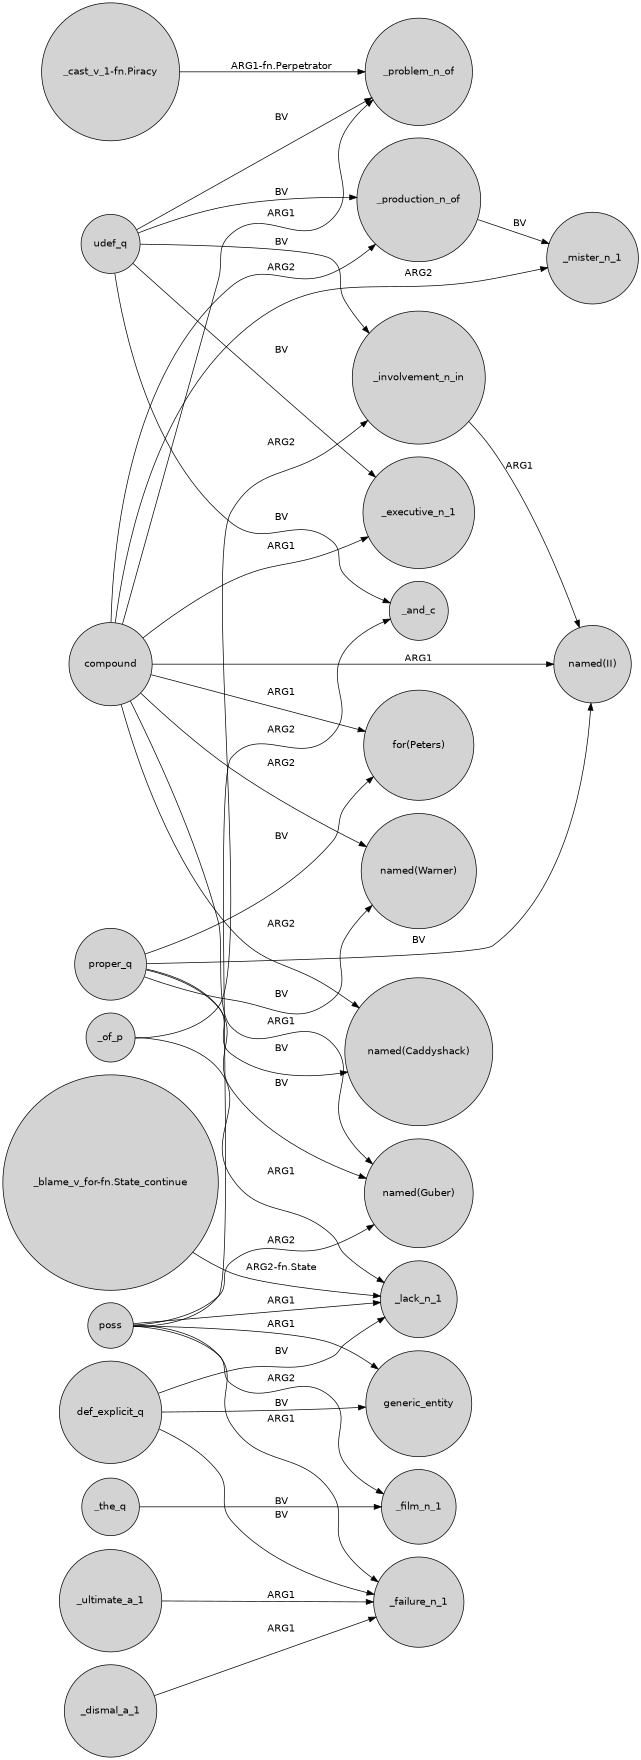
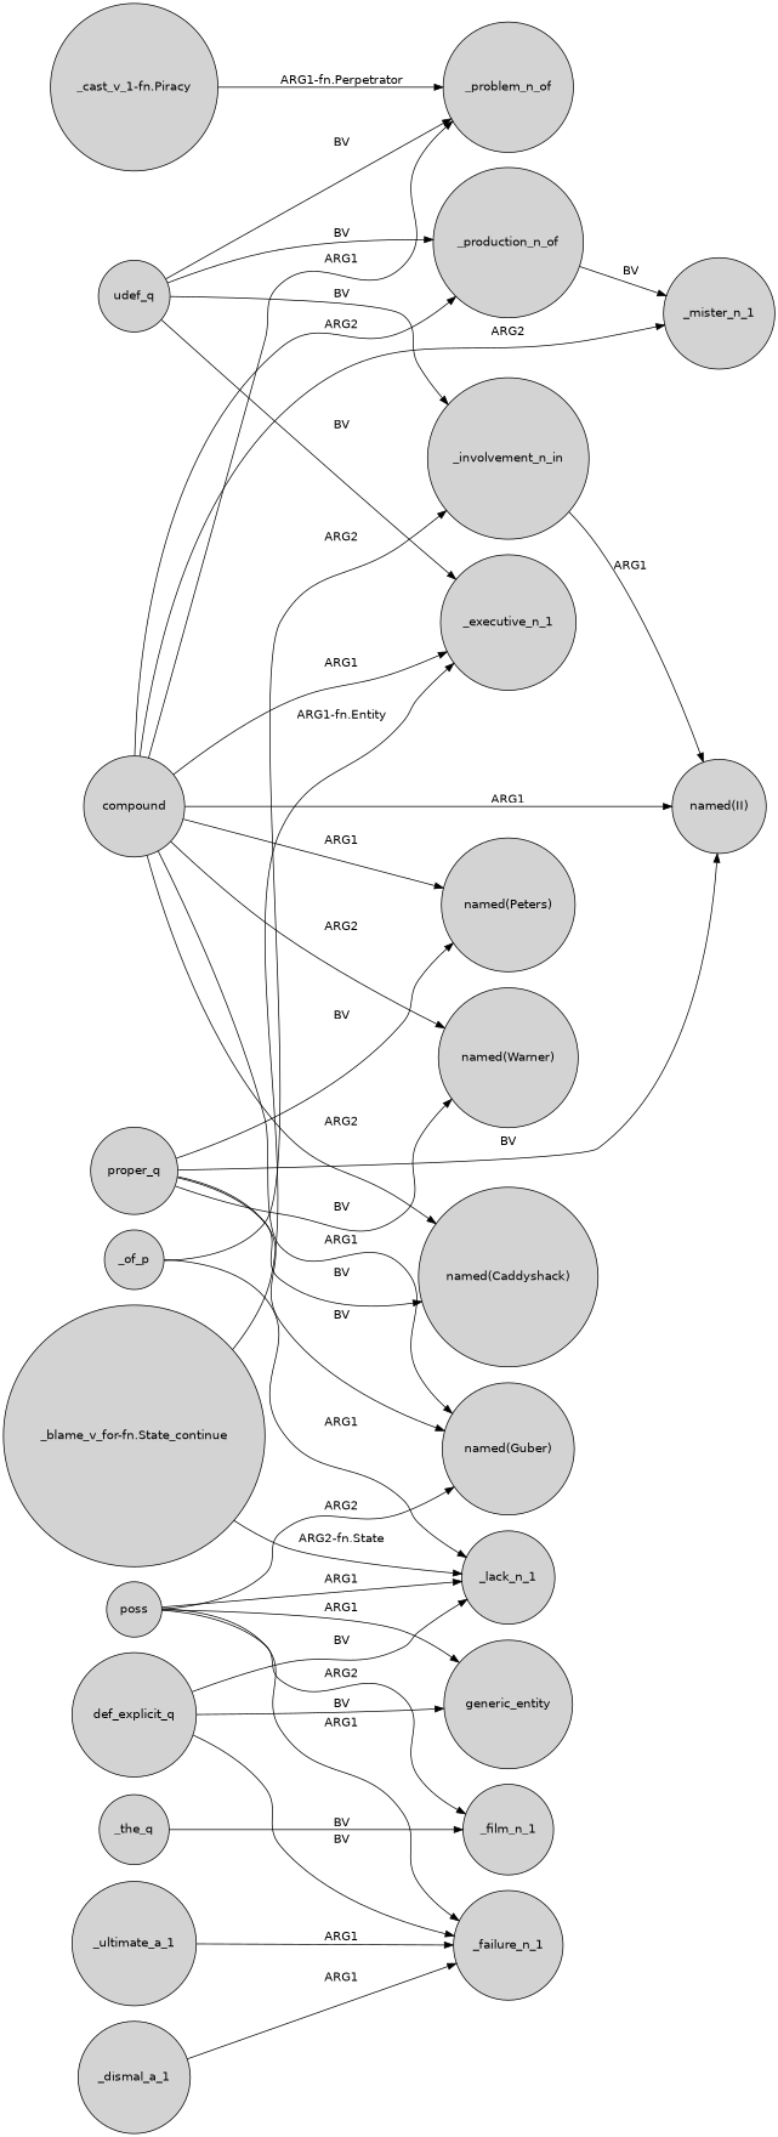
  digraph {
    fontname="DejaVu Sans"
    rankdir=LR
    node [fontname="DejaVu Sans" shape=circle style=filled]
    edge [fontname="DejaVu Sans"]
    def_explicit_q
    _lack_n_1
    generic_entity
    _failure_n_1
    compound
    _mister_n_1
-   "named(Peters)" [label="for(Peters)"]
+   "named(Peters)"
    _problem_n_of
    _executive_n_1
    "named(II)"
    _production_n_of
    "named(Caddyshack)"
    "named(Warner)"
    "named(Guber)"
    udef_q
    _involvement_n_in
-   _and_c
    "_blame_v_for-fn.State_continue"
    poss
    _film_n_1
    proper_q
    _of_p
    "_cast_v_1-fn.Piracy"
    _the_q
    _ultimate_a_1
    _dismal_a_1
    def_explicit_q -> _lack_n_1 [label=BV]
    def_explicit_q -> generic_entity [label=BV]
    def_explicit_q -> _failure_n_1 [label=BV]
    compound -> _mister_n_1 [label=ARG2]
    compound -> "named(Peters)" [label=ARG1]
    compound -> _problem_n_of [label=ARG1]
    compound -> _executive_n_1 [label=ARG1]
    compound -> "named(II)" [label=ARG1]
    compound -> _production_n_of [label=ARG2]
    compound -> "named(Caddyshack)" [label=ARG2]
    compound -> "named(Warner)" [label=ARG2]
    compound -> "named(Guber)" [label=ARG1]
    _production_n_of -> _mister_n_1 [label=BV]
    udef_q -> _problem_n_of [label=BV]
    udef_q -> _executive_n_1 [label=BV]
    udef_q -> _production_n_of [label=BV]
    udef_q -> _involvement_n_in [label=BV]
-   udef_q -> _and_c [label=BV]
    _involvement_n_in -> "named(II)" [label=ARG1]
    "_blame_v_for-fn.State_continue" -> _lack_n_1 [label="ARG2-fn.State"]
+   "_blame_v_for-fn.State_continue" -> _executive_n_1 [label="ARG1-fn.Entity"]
    poss -> _lack_n_1 [label=ARG1]
    poss -> generic_entity [label=ARG1]
    poss -> _failure_n_1 [label=ARG1]
    poss -> "named(Guber)" [label=ARG2]
-   poss -> _and_c [label=ARG2]
    poss -> _film_n_1 [label=ARG2]
    proper_q -> "named(Peters)" [label=BV]
    proper_q -> "named(II)" [label=BV]
    proper_q -> "named(Caddyshack)" [label=BV]
    proper_q -> "named(Warner)" [label=BV]
    proper_q -> "named(Guber)" [label=BV]
    _of_p -> _lack_n_1 [label=ARG1]
    _of_p -> _involvement_n_in [label=ARG2]
    "_cast_v_1-fn.Piracy" -> _problem_n_of [label="ARG1-fn.Perpetrator"]
    _the_q -> _film_n_1 [label=BV]
    _ultimate_a_1 -> _failure_n_1 [label=ARG1]
    _dismal_a_1 -> _failure_n_1 [label=ARG1]
  }
